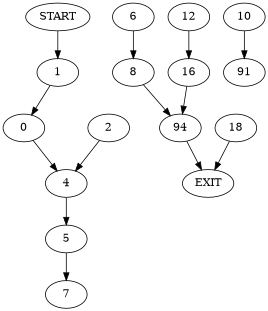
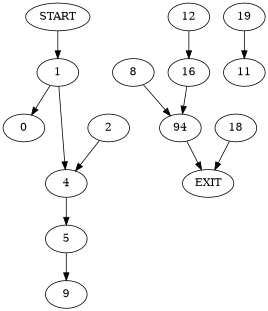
  digraph {
    n1 [label=START]
    1
    n3 [label=0]
    n4 [label=EXIT]
    2
    4
    5
-   9 [label=7]
-   6
+   9
    8
-   10
-   11 [label=91]
+   10 [label=19]
+   11
    n13 [label=94]
    12
    16
    n16 [label=18]
    n1 -> 1
    1 -> n3
-   n3 -> 4
+   1 -> 4
    2 -> 4
    4 -> 5
    5 -> 9
-   6 -> 8
    8 -> n13
    10 -> 11
    n13 -> n4
    12 -> 16
    16 -> n13
    n16 -> n4
  }
